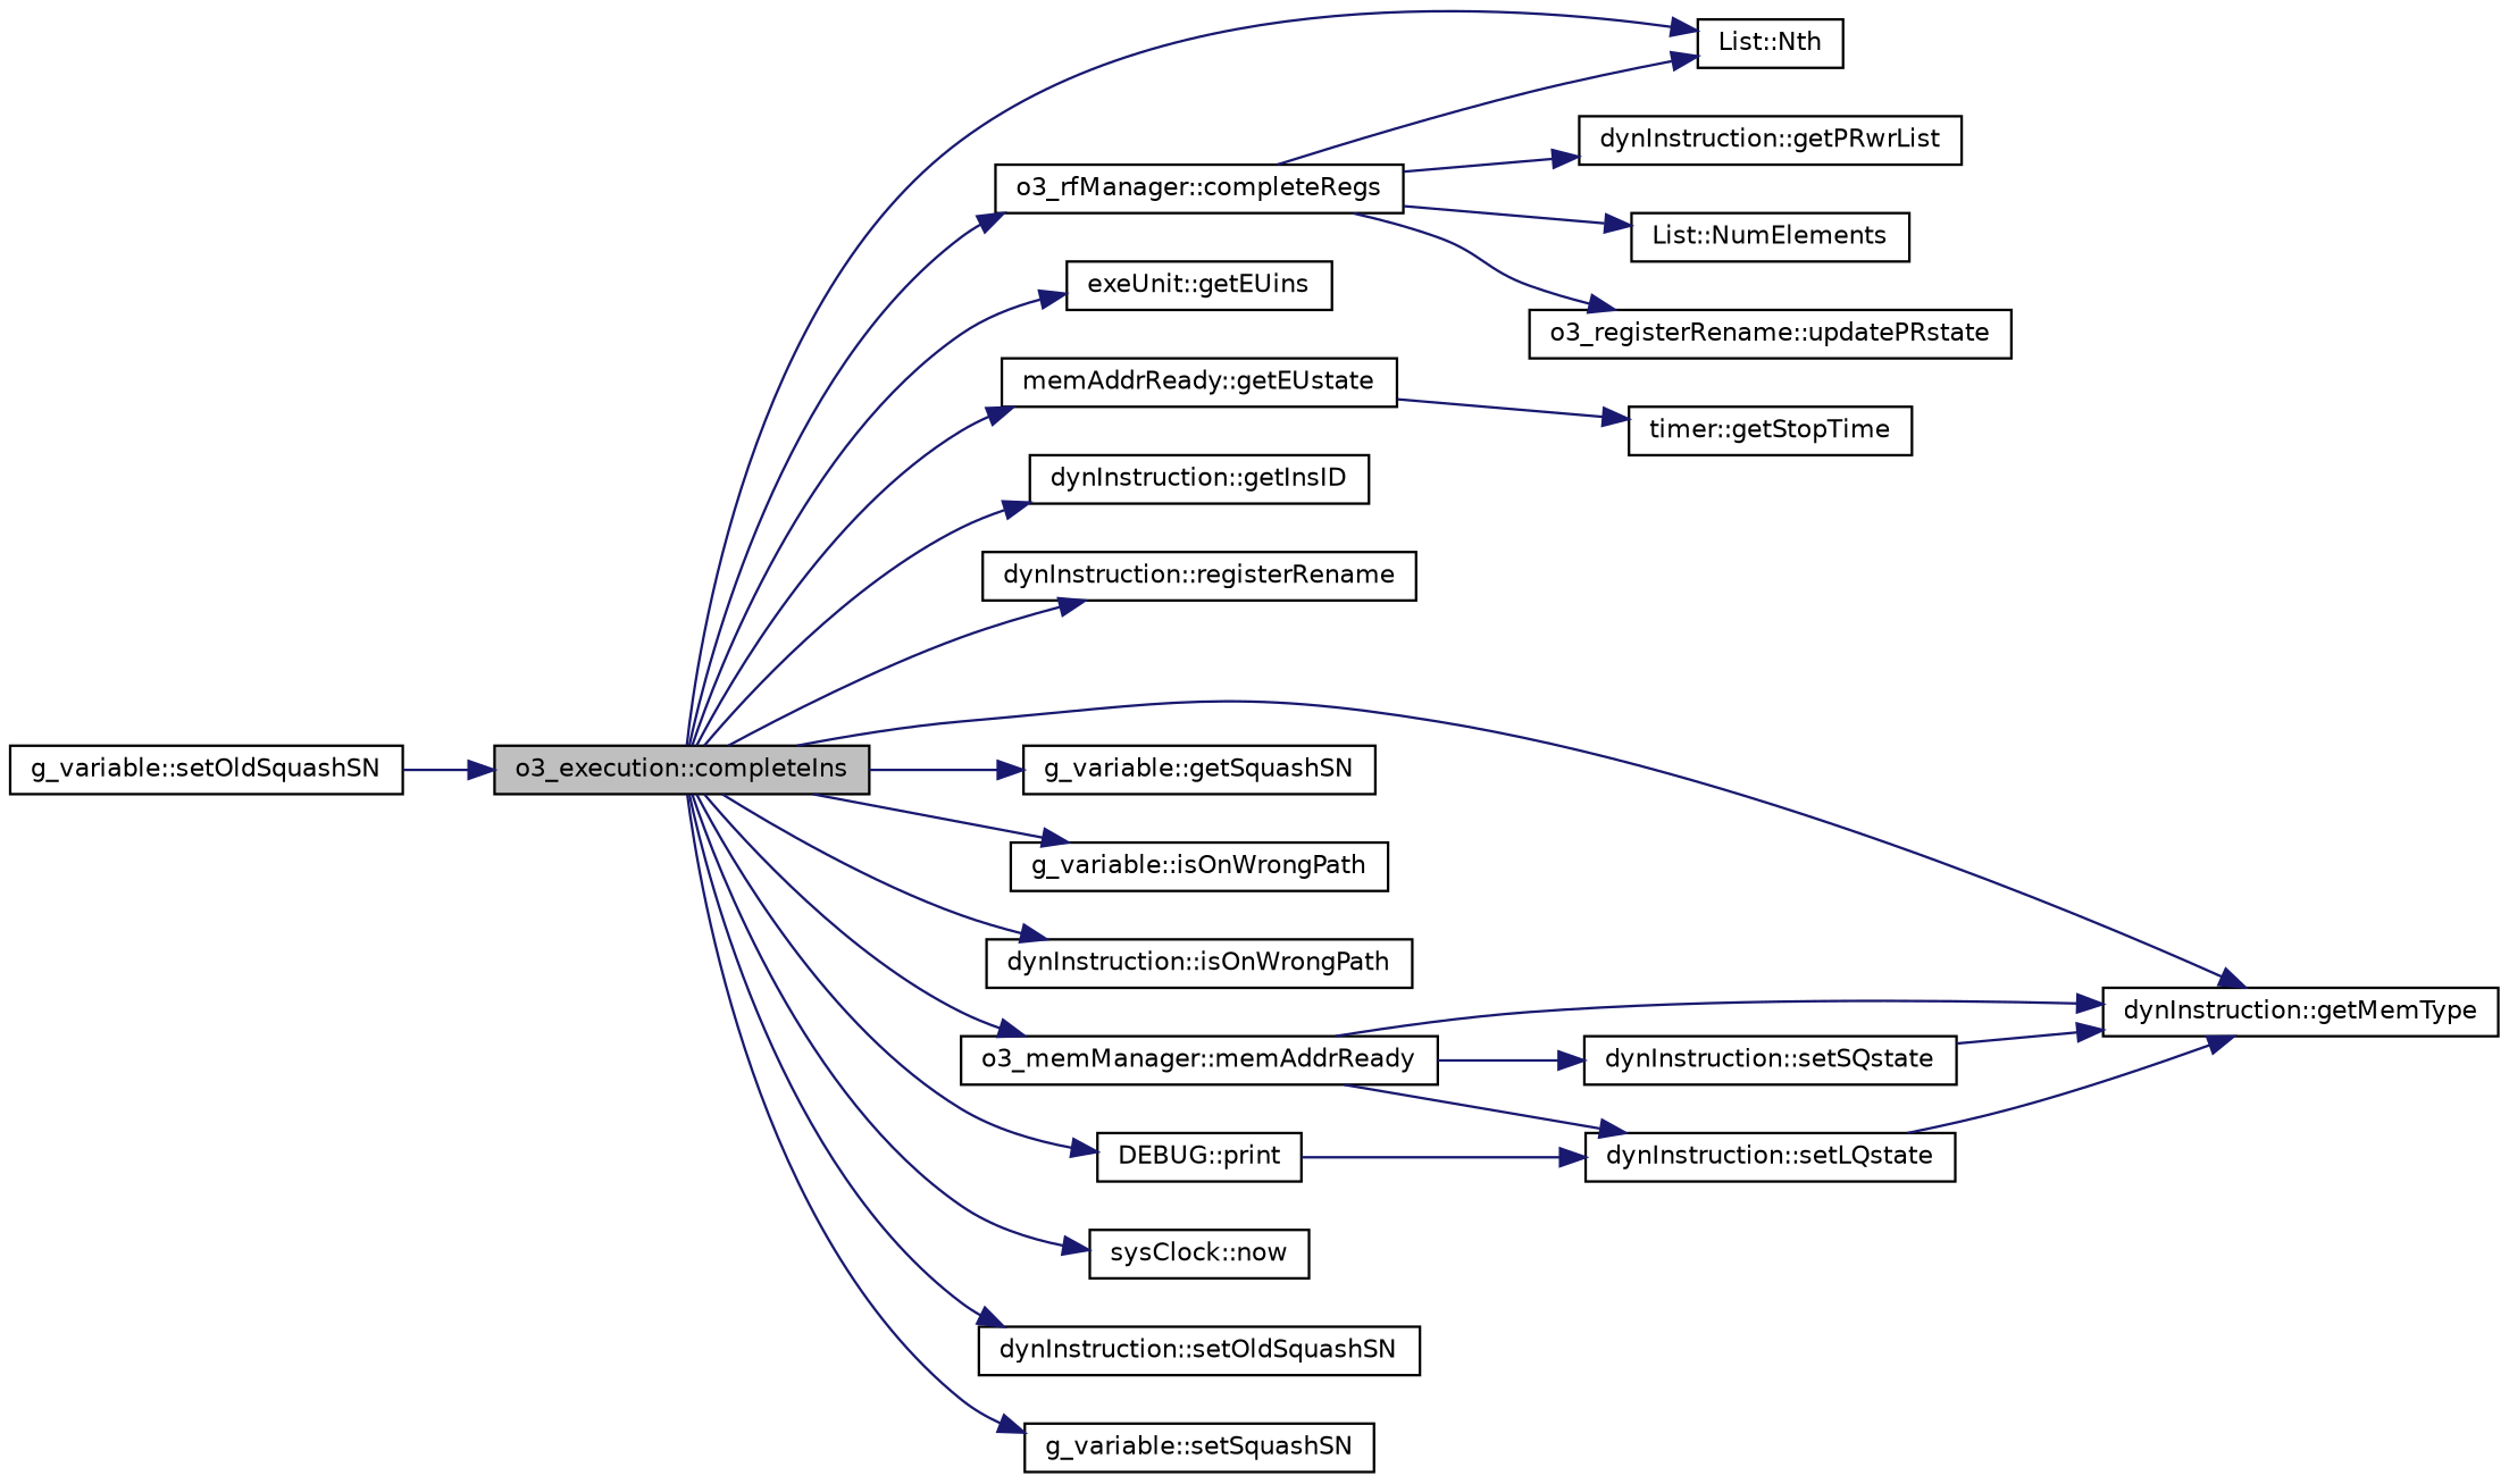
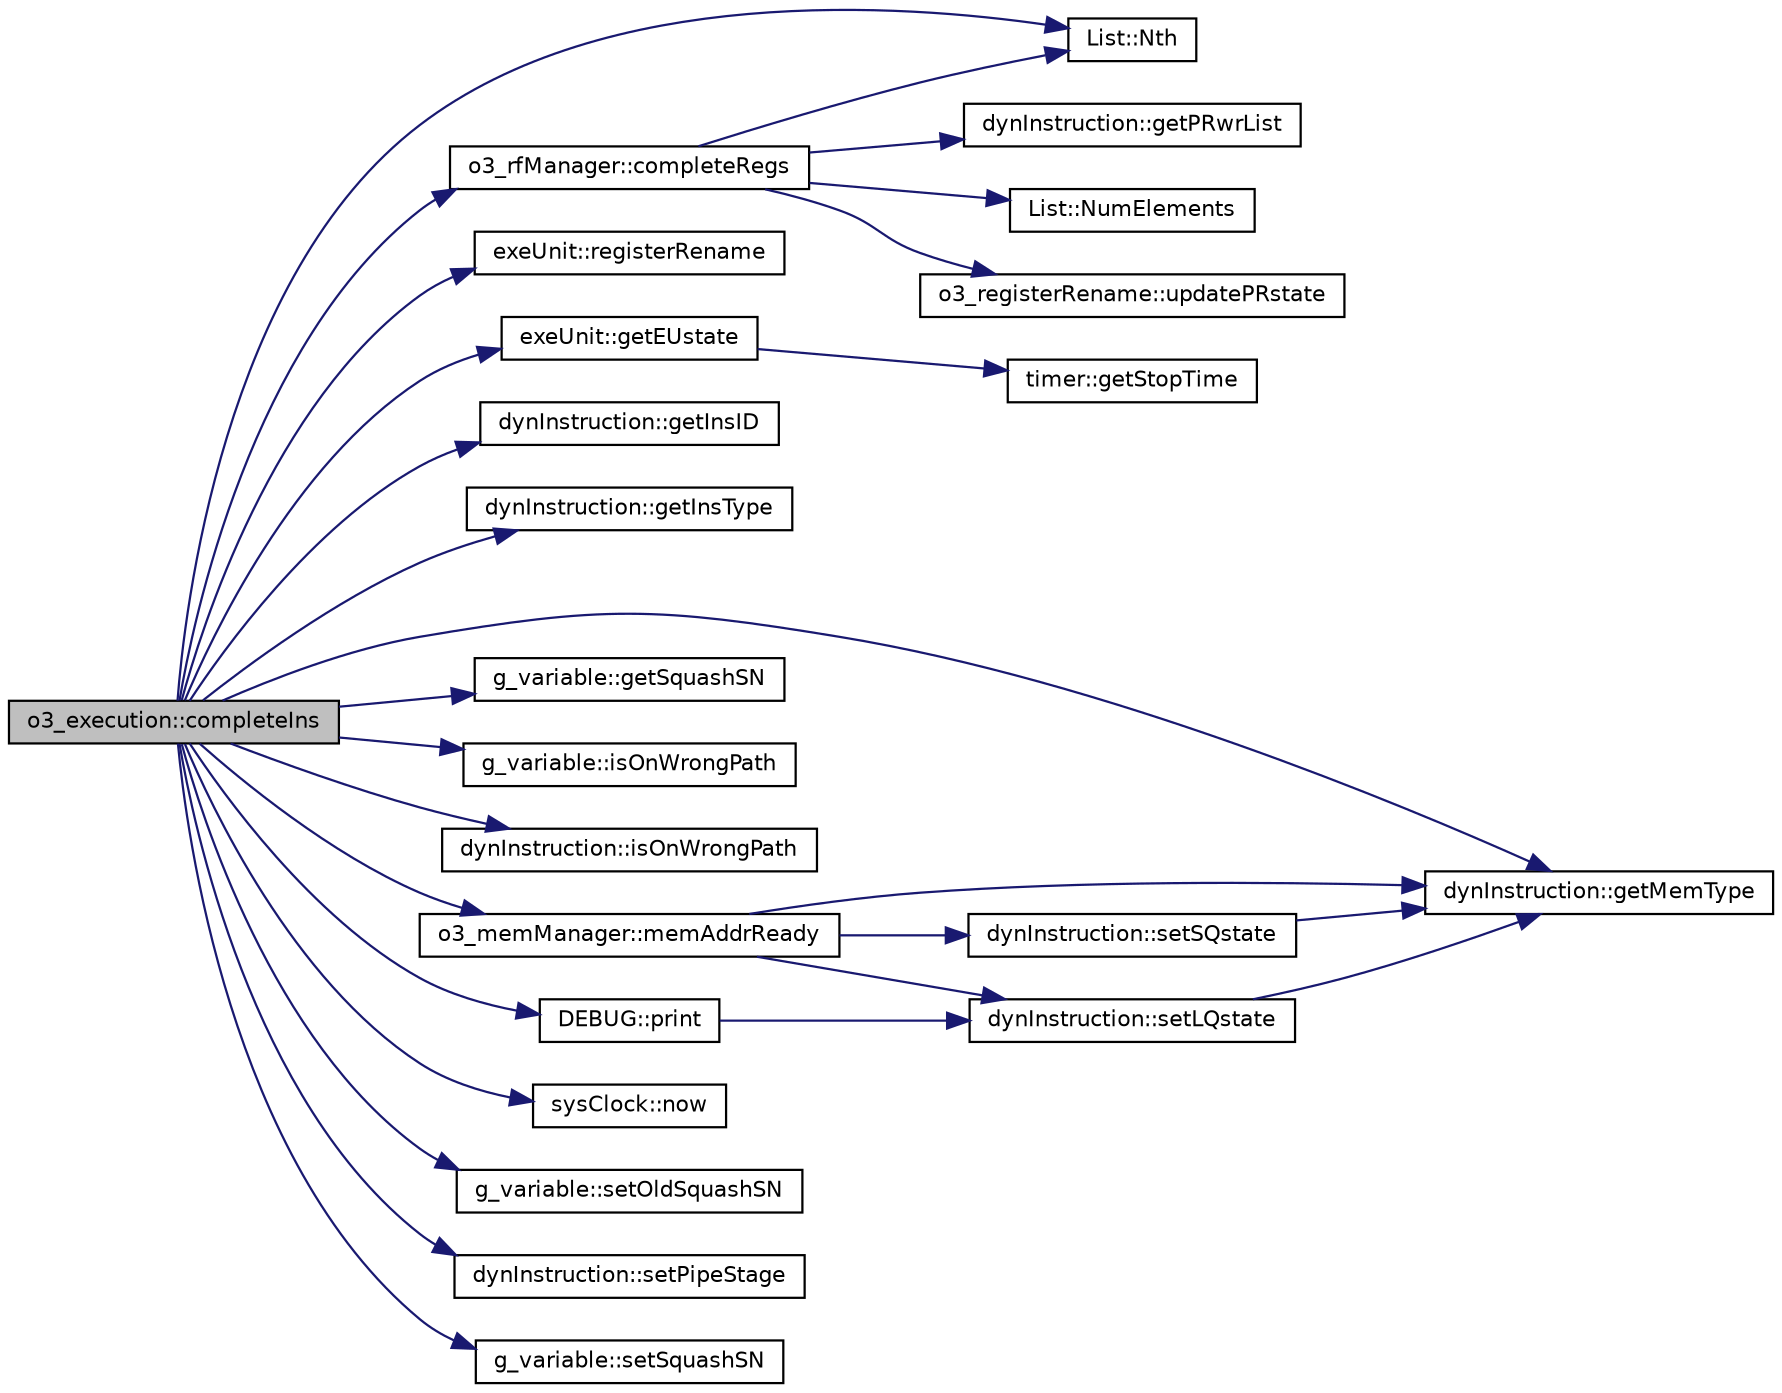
  digraph {
    rankdir=LR
    node [color=black fillcolor=white fontname=Helvetica fontsize=10 shape=record style=filled]
    edge [color=midnightblue fontname=Helvetica fontsize=10 labelfontname=Helvetica labelfontsize=10 style=solid]
    n1 [fillcolor=grey75 fontcolor=black height=0.2 label="o3_execution::completeIns" width=0.4]
    n2 [height=0.2 label="o3_rfManager::completeRegs" width=0.4]
    n3 [height=0.2 label="List::Nth" width=0.4]
-   n4 [height=0.2 label="exeUnit::getEUins" width=0.4]
-   n5 [height=0.2 label="memAddrReady::getEUstate" width=0.4]
+   n4 [height=0.2 label="exeUnit::registerRename" width=0.4]
+   n5 [height=0.2 label="exeUnit::getEUstate" width=0.4]
    n6 [height=0.2 label="dynInstruction::getInsID" width=0.4]
-   n7 [height=0.2 label="dynInstruction::registerRename" width=0.4]
+   n7 [height=0.2 label="dynInstruction::getInsType" width=0.4]
    n8 [height=0.2 label="dynInstruction::getMemType" width=0.4]
    n9 [height=0.2 label="g_variable::getSquashSN" width=0.4]
    n10 [height=0.2 label="g_variable::isOnWrongPath" width=0.4]
    n11 [height=0.2 label="dynInstruction::isOnWrongPath" width=0.4]
    n12 [height=0.2 label="o3_memManager::memAddrReady" width=0.4]
    n13 [height=0.2 label="DEBUG::print" width=0.4]
    n14 [height=0.2 label="sysClock::now" width=0.4]
    n15 [height=0.2 label="g_variable::setOldSquashSN" width=0.4]
-   n16 [height=0.2 label="dynInstruction::setOldSquashSN" width=0.4]
+   n16 [height=0.2 label="dynInstruction::setPipeStage" width=0.4]
    n17 [height=0.2 label="g_variable::setSquashSN" width=0.4]
    n18 [height=0.2 label="dynInstruction::getPRwrList" width=0.4]
    n19 [height=0.2 label="List::NumElements" width=0.4]
    n20 [height=0.2 label="o3_registerRename::updatePRstate" width=0.4]
    n21 [height=0.2 label="timer::getStopTime" width=0.4]
    n22 [height=0.2 label="dynInstruction::setLQstate" width=0.4]
    n23 [height=0.2 label="dynInstruction::setSQstate" width=0.4]
    n1 -> n2
    n1 -> n3
    n1 -> n4
    n1 -> n5
    n1 -> n6
    n1 -> n7
    n1 -> n8
    n1 -> n9
    n1 -> n10
    n1 -> n11
    n1 -> n12
    n1 -> n13
    n1 -> n14
-   n15 -> n1
+   n1 -> n15
    n1 -> n16
    n1 -> n17
    n2 -> n3
    n2 -> n18
    n2 -> n19
    n2 -> n20
    n5 -> n21
    n12 -> n8
    n12 -> n22
    n12 -> n23
    n13 -> n22
    n22 -> n8
    n23 -> n8
  }
